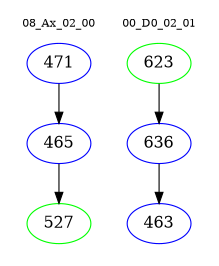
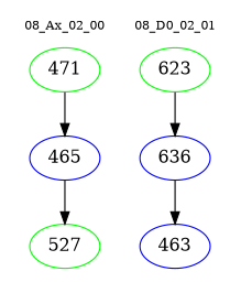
  digraph {
    node [color=green]
    edge [color=black]
-   n1 [color=blue label=471]
+   n1 [label=471]
    n2 [color=blue label=465]
    n3 [label=527]
    n4 [label=623]
    n5 [color=blue label=636]
    n6 [color=blue label=463]
    subgraph cluster_1 {
      color=white
      fontsize=10
      label="08_Ax_02_00"
      n1
      n2
      n3
    }
    subgraph cluster_2 {
      color=white
      fontsize=10
-     label="00_D0_02_01"
+     label="08_D0_02_01"
      n4
      n5
      n6
    }
    n1 -> n2
    n2 -> n3
    n4 -> n5
    n5 -> n6
  }
